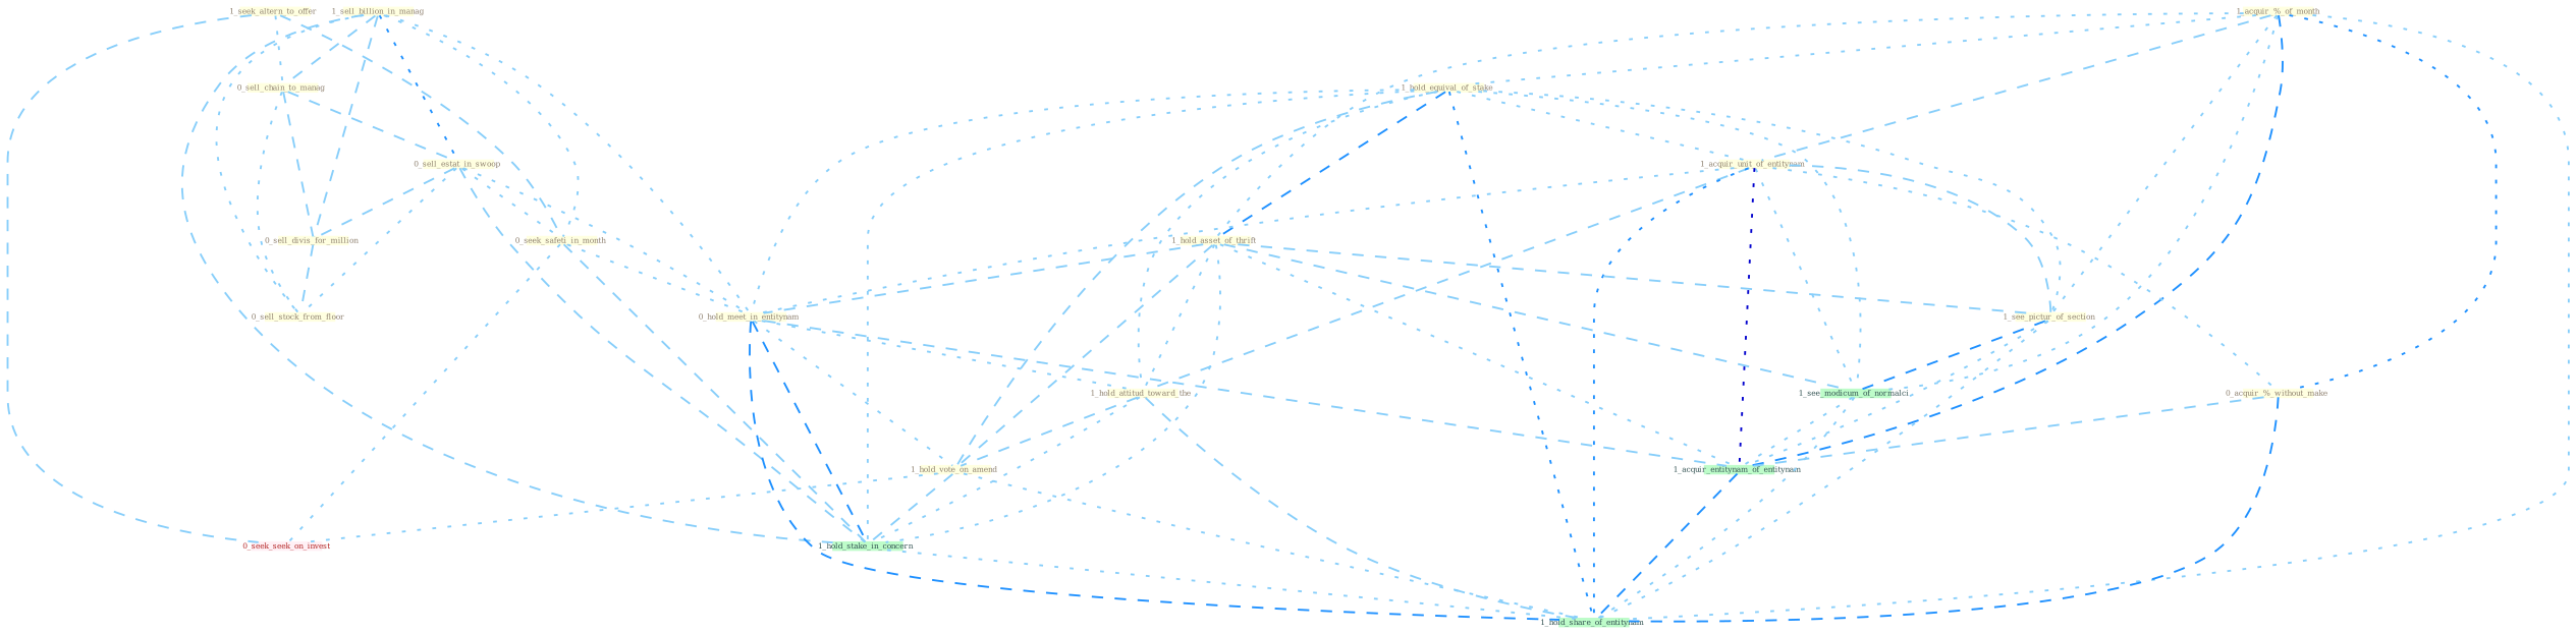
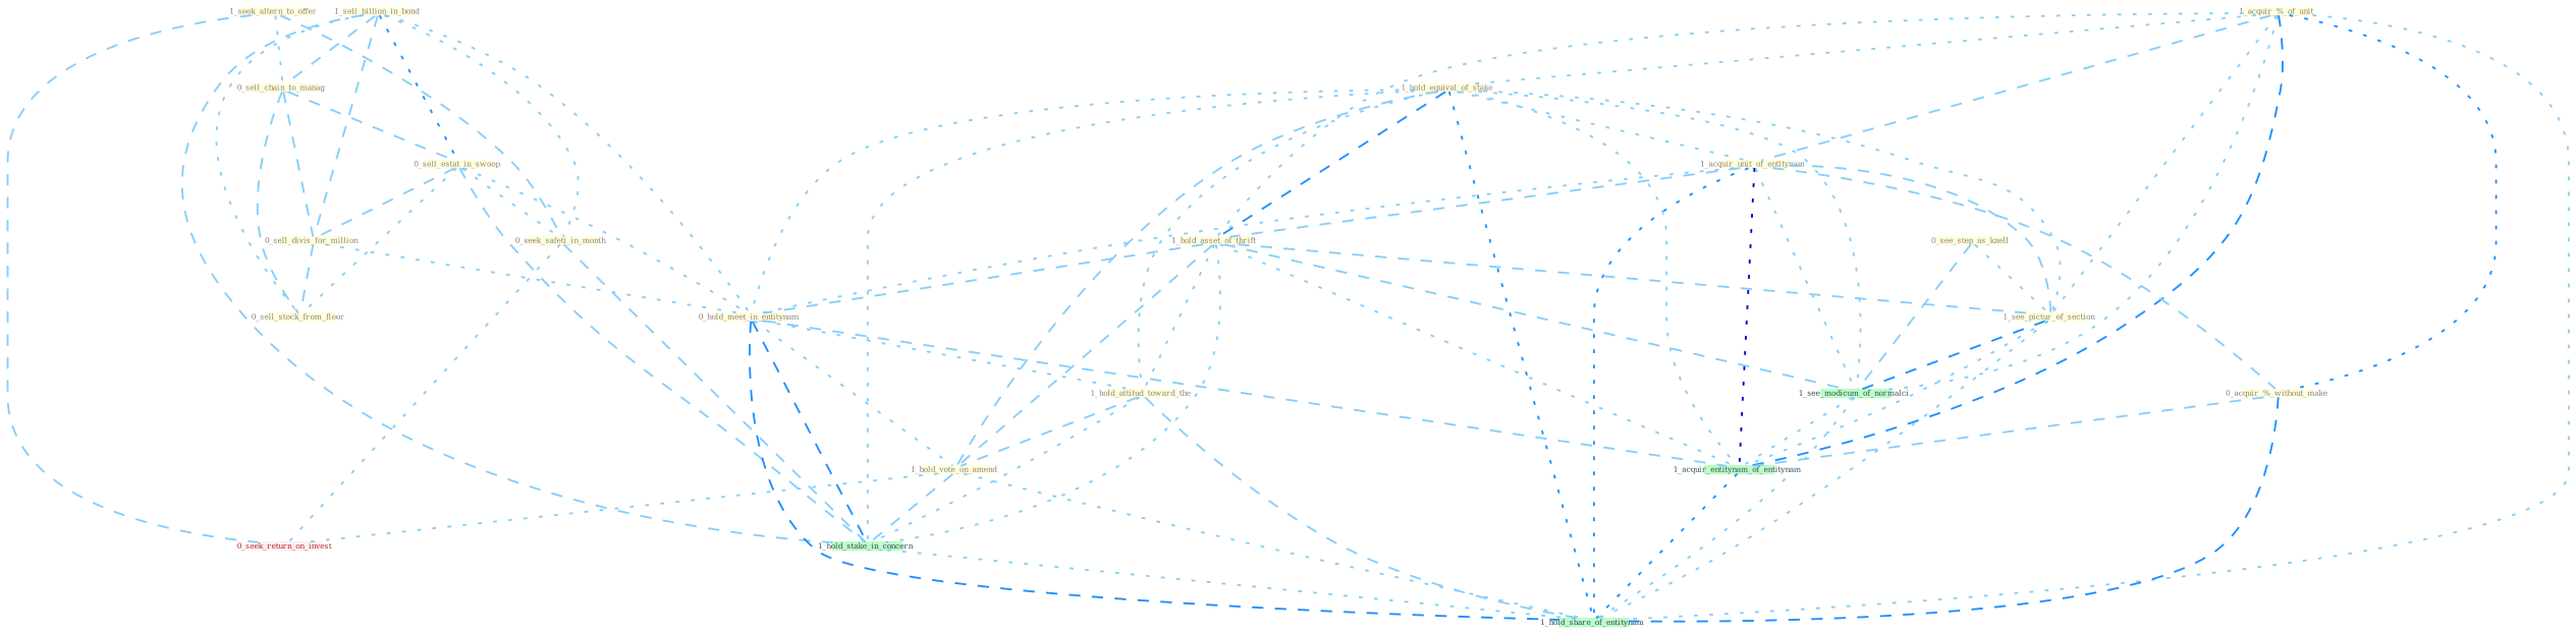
  graph {
    node [color="#ffffe0" fixedsize=true fontcolor="#8b7d6b" fontsize=4 shape=polygon style=filled]
    edge [color="#87cefa" style=dotted w=1]
-   "1_sell_billion_in_bond " [height=.06 width=.5 label="1_sell_billion_in_manag"]
-   "1_acquir_%_of_unit " [height=.06 width=.5 label="1_acquir_%_of_month"]
+   "1_sell_billion_in_bond " [height=.06 width=.5]
+   "1_acquir_%_of_unit " [height=.06 width=.5]
+   "0_see_step_as_knell " [height=.06 width=.5]
    "1_hold_equival_of_stake " [height=.06 width=.5]
    "1_acquir_unit_of_entitynam " [height=.06 width=.5]
    "1_seek_altern_to_offer " [height=.06 width=.5]
    "0_sell_chain_to_manag " [height=.06 width=.5]
    "0_sell_estat_in_swoop " [height=.06 width=.5]
    "1_hold_asset_of_thrift " [height=.06 width=.5]
    "0_acquir_%_without_make " [height=.06 width=.5]
    "0_seek_safeti_in_month " [height=.06 width=.5]
    "0_sell_divis_for_million " [height=.06 width=.5]
    "0_hold_meet_in_entitynam " [height=.06 width=.5]
    "1_see_pictur_of_section " [height=.06 width=.5]
    "1_hold_attitud_toward_the " [height=.06 width=.5]
    "1_hold_vote_on_amend " [height=.06 width=.5]
    "0_sell_stock_from_floor " [height=.06 width=.5]
-   "0_seek_return_on_invest " [color="#fff0f5" fontcolor="#b22222" height=.06 width=.5 label="0_seek_seek_on_invest"]
+   "0_seek_return_on_invest " [color="#fff0f5" fontcolor="#b22222" height=.06 width=.5]
    "1_hold_stake_in_concern " [color="#BDFCC9" fontcolor="#2f4f4f" height=.06 width=.5]
    "1_see_modicum_of_normalci " [color="#BDFCC9" fontcolor="#2f4f4f" height=.06 width=.5]
    "1_acquir_entitynam_of_entitynam " [color="#BDFCC9" fontcolor="#2f4f4f" height=.06 width=.5]
    "1_hold_share_of_entitynam " [color="#BDFCC9" fontcolor="#2f4f4f" height=.06 width=.5]
    subgraph sub_1 {
      "1_sell_billion_in_bond "
      "1_acquir_%_of_unit "
+     "0_see_step_as_knell "
      "1_hold_equival_of_stake "
      "1_acquir_unit_of_entitynam "
      "1_seek_altern_to_offer "
      "0_sell_chain_to_manag "
      "0_sell_estat_in_swoop "
      "1_hold_asset_of_thrift "
      "0_acquir_%_without_make "
      "0_seek_safeti_in_month "
      "0_sell_divis_for_million "
      "0_hold_meet_in_entitynam "
      "1_see_pictur_of_section "
      "1_hold_attitud_toward_the "
      "1_hold_vote_on_amend "
      "0_sell_stock_from_floor "
    }
    subgraph sub_2 {
      "0_seek_return_on_invest "
    }
    "1_sell_billion_in_bond " -- "0_sell_chain_to_manag " [style=dashed]
    "1_sell_billion_in_bond " -- "0_sell_estat_in_swoop " [color="#1e90ff" w=2]
    "1_sell_billion_in_bond " -- "0_seek_safeti_in_month "
    "1_sell_billion_in_bond " -- "0_sell_divis_for_million " [style=dashed]
    "1_sell_billion_in_bond " -- "0_hold_meet_in_entitynam "
    "1_sell_billion_in_bond " -- "0_sell_stock_from_floor "
    "1_sell_billion_in_bond " -- "1_hold_stake_in_concern " [style=dashed]
    "1_acquir_%_of_unit " -- "1_hold_equival_of_stake "
    "1_acquir_%_of_unit " -- "1_acquir_unit_of_entitynam " [style=dashed w=2]
    "1_acquir_%_of_unit " -- "1_hold_asset_of_thrift "
    "1_acquir_%_of_unit " -- "0_acquir_%_without_make " [color="#1e90ff" w=2]
    "1_acquir_%_of_unit " -- "1_see_pictur_of_section "
    "1_acquir_%_of_unit " -- "1_see_modicum_of_normalci "
    "1_acquir_%_of_unit " -- "1_acquir_entitynam_of_entitynam " [color="#1e90ff" style=dashed w=2]
    "1_acquir_%_of_unit " -- "1_hold_share_of_entitynam "
+   "0_see_step_as_knell " -- "1_see_pictur_of_section "
+   "0_see_step_as_knell " -- "1_see_modicum_of_normalci " [style=dashed]
    "1_hold_equival_of_stake " -- "1_acquir_unit_of_entitynam "
    "1_hold_equival_of_stake " -- "1_hold_asset_of_thrift " [color="#1e90ff" style=dashed w=2]
    "1_hold_equival_of_stake " -- "0_hold_meet_in_entitynam "
    "1_hold_equival_of_stake " -- "1_see_pictur_of_section "
    "1_hold_equival_of_stake " -- "1_hold_attitud_toward_the "
    "1_hold_equival_of_stake " -- "1_hold_vote_on_amend " [style=dashed]
    "1_hold_equival_of_stake " -- "1_hold_stake_in_concern "
    "1_hold_equival_of_stake " -- "1_see_modicum_of_normalci "
+   "1_hold_equival_of_stake " -- "1_acquir_entitynam_of_entitynam "
    "1_hold_equival_of_stake " -- "1_hold_share_of_entitynam " [color="#1e90ff" w=2]
-   "1_acquir_unit_of_entitynam " -- "1_hold_attitud_toward_the " [style=dashed]
-   "1_acquir_unit_of_entitynam " -- "0_acquir_%_without_make "
+   "1_acquir_unit_of_entitynam " -- "1_hold_asset_of_thrift " [style=dashed]
+   "1_acquir_unit_of_entitynam " -- "0_acquir_%_without_make " [style=dashed]
    "1_acquir_unit_of_entitynam " -- "0_hold_meet_in_entitynam "
    "1_acquir_unit_of_entitynam " -- "1_see_pictur_of_section " [style=dashed]
    "1_acquir_unit_of_entitynam " -- "1_see_modicum_of_normalci "
    "1_acquir_unit_of_entitynam " -- "1_acquir_entitynam_of_entitynam " [color="#0000cd" w=3]
    "1_acquir_unit_of_entitynam " -- "1_hold_share_of_entitynam " [color="#1e90ff" w=2]
    "1_seek_altern_to_offer " -- "0_sell_chain_to_manag "
    "1_seek_altern_to_offer " -- "0_seek_safeti_in_month " [style=dashed]
    "1_seek_altern_to_offer " -- "0_seek_return_on_invest " [style=dashed]
    "0_sell_chain_to_manag " -- "0_sell_estat_in_swoop " [style=dashed]
    "0_sell_chain_to_manag " -- "0_sell_divis_for_million " [style=dashed]
-   "0_sell_chain_to_manag " -- "0_sell_stock_from_floor "
+   "0_sell_chain_to_manag " -- "0_sell_stock_from_floor " [style=dashed]
    "0_sell_estat_in_swoop " -- "0_seek_safeti_in_month "
    "0_sell_estat_in_swoop " -- "0_sell_divis_for_million " [style=dashed]
    "0_sell_estat_in_swoop " -- "0_hold_meet_in_entitynam "
    "0_sell_estat_in_swoop " -- "0_sell_stock_from_floor "
    "0_sell_estat_in_swoop " -- "1_hold_stake_in_concern " [style=dashed]
    "1_hold_asset_of_thrift " -- "0_hold_meet_in_entitynam " [style=dashed]
    "1_hold_asset_of_thrift " -- "1_see_pictur_of_section " [style=dashed]
    "1_hold_asset_of_thrift " -- "1_hold_attitud_toward_the "
    "1_hold_asset_of_thrift " -- "1_hold_vote_on_amend " [style=dashed]
    "1_hold_asset_of_thrift " -- "1_hold_stake_in_concern "
    "1_hold_asset_of_thrift " -- "1_see_modicum_of_normalci " [style=dashed]
    "1_hold_asset_of_thrift " -- "1_acquir_entitynam_of_entitynam "
    "0_acquir_%_without_make " -- "1_acquir_entitynam_of_entitynam " [style=dashed]
    "0_acquir_%_without_make " -- "1_hold_share_of_entitynam " [color="#1e90ff" style=dashed w=2]
-   "0_seek_safeti_in_month " -- "0_hold_meet_in_entitynam "
+   "0_sell_divis_for_million " -- "0_hold_meet_in_entitynam "
    "0_seek_safeti_in_month " -- "0_seek_return_on_invest "
    "0_seek_safeti_in_month " -- "1_hold_stake_in_concern " [style=dashed]
    "0_sell_divis_for_million " -- "0_sell_stock_from_floor " [style=dashed]
    "0_hold_meet_in_entitynam " -- "1_hold_attitud_toward_the "
    "0_hold_meet_in_entitynam " -- "1_hold_vote_on_amend "
    "0_hold_meet_in_entitynam " -- "1_hold_stake_in_concern " [color="#1e90ff" style=dashed w=2]
    "0_hold_meet_in_entitynam " -- "1_acquir_entitynam_of_entitynam " [style=dashed]
    "0_hold_meet_in_entitynam " -- "1_hold_share_of_entitynam " [color="#1e90ff" style=dashed w=2]
    "1_see_pictur_of_section " -- "1_see_modicum_of_normalci " [color="#1e90ff" style=dashed w=2]
    "1_see_pictur_of_section " -- "1_acquir_entitynam_of_entitynam "
    "1_see_pictur_of_section " -- "1_hold_share_of_entitynam "
    "1_hold_attitud_toward_the " -- "1_hold_vote_on_amend " [style=dashed]
    "1_hold_attitud_toward_the " -- "1_hold_stake_in_concern "
    "1_hold_attitud_toward_the " -- "1_hold_share_of_entitynam " [style=dashed]
    "1_hold_vote_on_amend " -- "0_seek_return_on_invest "
    "1_hold_vote_on_amend " -- "1_hold_stake_in_concern " [style=dashed]
    "1_hold_vote_on_amend " -- "1_hold_share_of_entitynam "
    "1_hold_stake_in_concern " -- "1_hold_share_of_entitynam "
    "1_see_modicum_of_normalci " -- "1_acquir_entitynam_of_entitynam "
    "1_see_modicum_of_normalci " -- "1_hold_share_of_entitynam "
-   "1_acquir_entitynam_of_entitynam " -- "1_hold_share_of_entitynam " [color="#1e90ff" style=dashed w=2]
+   "1_acquir_entitynam_of_entitynam " -- "1_hold_share_of_entitynam " [color="#1e90ff" w=2]
  }
